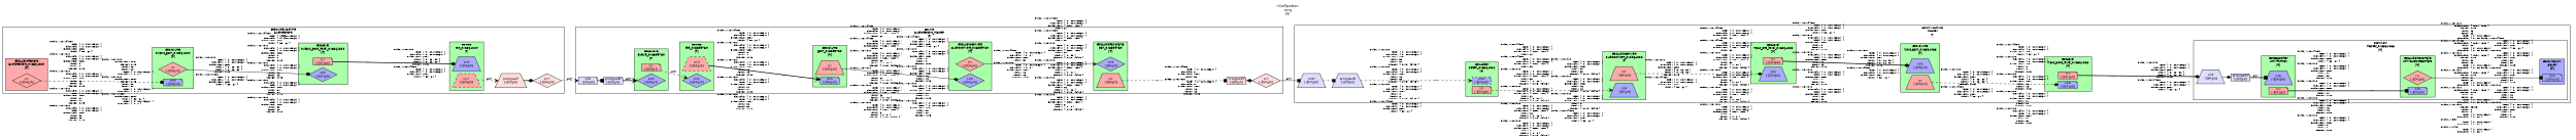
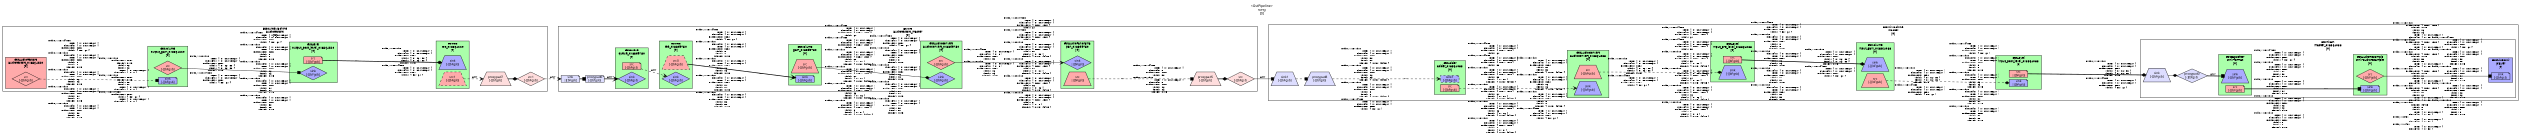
  digraph {
    fontname=sans
    fontsize=10
    label="<GstPipeline>\nsong\n[0]"
    labelloc=t
    nodesep=.1
    rankdir=LR
    ranksep=.2
    node [color=black fillcolor="#ffaaaa" fontname=sans fontsize=9 margin="0.0,0.0" shape=trapezium style="filled,solid"]
    edge [arrowhead=box fontname=monospace fontsize=9 labelangle=0 labeldistance=10 labelfontsize=6 style=dashed]
    n1 [height=0.2 label="src\n[-][bFgsb]" shape=diamond]
    n2 [fillcolor="#aaaaff" height=0.2 label="sink\n[-][bFgsb]" shape=diamond]
    n3 [fillcolor="#aaaaff" height=0.2 label="sink\n[-][bFgsb]" shape=diamond]
    n4 [height=0.2 label="src\n[-][bFgsb]"]
    n5 [height=0.2 label="src\n[-][bFgsb]"]
    n6 [fillcolor="#aaaaff" height=0.2 label="sink\n[-][bFgsb]" shape=note]
    n7 [height=0.2 label="src0\n[-][bFgsb]" style="filled,dashed"]
    n8 [fillcolor="#aaaaff" height=0.2 label="sink\n[-][bFgsb]" shape=diamond]
    n9 [height=0.2 label="src\n[-][bFgsb]" shape=note]
    n10 [fillcolor="#aaaaff" height=0.2 label="sink\n[-][bFgsb]" shape=diamond]
    n11 [fillcolor="#ddddff" height=0.2 label="proxypad6\n[-][bfgsb]" shape=note]
    n12 [fillcolor="#ddddff" height=0.2 label="sink\n[-][bFgsb]" shape=note]
-   n13 [fillcolor="#ffdddd" height=0.2 label="proxypad5\n[-][bfgsb]" shape=note]
+   n13 [fillcolor="#ffdddd" height=0.2 label="proxypad5\n[-][bfgsb]"]
    n14 [fillcolor="#ffdddd" height=0.2 label="src\n[-][bFgsb]" shape=diamond]
    n15 [height=0.2 label="src\n[-][bFgsb]" shape=note]
    n16 [fillcolor="#aaaaff" height=0.2 label="sink\n[-][bFgsb]"]
    n17 [height=0.2 label="src\n[-][bFgsb]" shape=note]
    n18 [fillcolor="#aaaaff" height=0.2 label="sink\n[-][bFgsb]" shape=note]
    n19 [fillcolor="#aaaaff" height=0.2 label="sink\n[-][bFgsb]"]
    n20 [height=0.2 label="src\n[-][bFgsb]"]
    n21 [height=0.2 label="src\n[-][bFgsb]"]
    n22 [fillcolor="#aaaaff" height=0.2 label="sink\n[-][bFgsb]"]
    n23 [fillcolor="#aaaaff" height=0.2 label="sink1\n[-][bFgsb]" shape=note style="filled,dashed"]
    n24 [height=0.2 label="src\n[-][bFgsb]" shape=note]
    n25 [fillcolor="#aaaaff" height=0.2 label="sink\n[-][bFgsb]" shape=note]
    n26 [height=0.2 label="src\n[-][bFgsb]" shape=diamond]
    n27 [fillcolor="#aaaaff" height=0.2 label="sink\n[-][bFgsb]" shape=note]
    n28 [fillcolor="#aaaaff" height=0.2 label="sink\n[-][bFgsb]"]
    n29 [height=0.2 label="src\n[-][bFgsb]" shape=note]
    n30 [fillcolor="#ddddff" height=0.2 label="sink\n[-][bFgsb]"]
-   n31 [fillcolor="#ddddff" height=0.2 label="proxypad0\n[-][bfgsb]" shape=note]
+   n31 [fillcolor="#ddddff" height=0.2 label="proxypad0\n[-][bfgsb]" shape=diamond]
    n32 [fillcolor="#ddddff" height=0.2 label="sink1\n[-][bFgsb]"]
    n33 [fillcolor="#ddddff" height=0.2 label="proxypad8\n[-][bfgsb]"]
    n34 [height=0.2 label="src\n[-][bFgsb]" shape=note]
    n35 [fillcolor="#aaaaff" height=0.2 label="sink\n[-][bFgsb]" shape=diamond]
    n36 [height=0.2 label="src\n[-][bFgsb]" shape=diamond]
    n37 [fillcolor="#aaaaff" height=0.2 label="sink\n[-][bFgsb]" shape=note]
    n38 [fillcolor="#aaaaff" height=0.2 label="sink\n[-][bFgsb]"]
    n39 [height=0.2 label="src1\n[-][bFgsb]" style="filled,dashed"]
    n40 [height=0.2 label="src\n[-][bFgsb]" shape=diamond]
    n41 [fillcolor="#ffdddd" height=0.2 label="proxypad7\n[-][bfgsb]"]
    n42 [fillcolor="#ffdddd" height=0.2 label="src1\n[-][bFgsb]" shape=diamond]
    subgraph cluster_1 {
      color=black
      fillcolor="#ffffff"
      fontname="Bitstream Vera Sans"
      fontsize=8
      label="BtWire\naudiotestsrc_master\n[0]"
      style=filled
      n11
      n12
      n13
      n14
      subgraph cluster_2 {
        color=black
        fillcolor="#aaffaa"
        fontname="Bitstream Vera Sans"
        fontsize=8
        label="GstAudioConvert\naudioconvert_0x83de750\n[0]"
        style=filled
        n1
        n2
      }
      subgraph cluster_3 {
        color=black
        fillcolor="#aaffaa"
        fontname="Bitstream Vera Sans"
        fontsize=8
        label="GstAudioPanorama\npan_0x83de750\n[0]"
        style=filled
        n3
        n4
      }
      subgraph cluster_4 {
        color=black
        fillcolor="#aaffaa"
        fontname="Bitstream Vera Sans"
        fontsize=8
        label="GstVolume\ngain_0x83de750\n[0]"
        style=filled
        n5
        n6
      }
      subgraph cluster_5 {
        color=black
        fillcolor="#aaffaa"
        fontname="Bitstream Vera Sans"
        fontsize=8
        label="GstTee\ntee_0x83de750\n[0]"
        style=filled
        n7
        n8
      }
      subgraph cluster_6 {
        color=black
        fillcolor="#aaffaa"
        fontname="Bitstream Vera Sans"
        fontsize=8
        label="GstQueue\nqueue_0x83de750\n[0]"
        style=filled
        n9
        n10
      }
    }
    subgraph cluster_7 {
      color=black
      fillcolor="#ffffff"
      fontname="Bitstream Vera Sans"
      fontsize=8
      label="BtSinkMachine\nmaster\n[0]"
      style=filled
      n32
      n33
      subgraph cluster_8 {
        color=black
        fillcolor="#aaffaa"
        fontname="Bitstream Vera Sans"
        fontsize=8
        label="GstLevel\ninput_pre_level_0x8564088\n[0]"
        style=filled
        n15
        n16
      }
      subgraph cluster_9 {
        color=black
        fillcolor="#aaffaa"
        fontname="Bitstream Vera Sans"
        fontsize=8
        label="GstLevel\ninput_post_level_0x8564088\n[0]"
        style=filled
        n17
        n18
      }
      subgraph cluster_10 {
        color=black
        fillcolor="#aaffaa"
        fontname="Bitstream Vera Sans"
        fontsize=8
        label="GstVolume\ninput_gain_0x8564088\n[0]"
        style=filled
        n19
        n20
      }
      subgraph cluster_11 {
        color=black
        fillcolor="#aaffaa"
        fontname="Bitstream Vera Sans"
        fontsize=8
        label="GstAudioConvert\naudioconvert_0x8564088\n[0]"
        style=filled
        n21
        n22
      }
      subgraph cluster_12 {
        color=black
        fillcolor="#aaffaa"
        fontname="Bitstream Vera Sans"
        fontsize=8
        label="GstAdder\nadder_0x8564088\n[0]"
        style=filled
        n23
        n24
      }
      subgraph cluster_13 {
        color=black
        fillcolor="#ffffff"
        fontname="Bitstream Vera Sans"
        fontsize=8
        label="BtSinkBin\nmaster_0x8564088\n[0]"
        style=filled
        n30
        n31
        subgraph cluster_14 {
          color=black
          fillcolor="#aaaaff"
          fontname="Bitstream Vera Sans"
          fontsize=8
          label="GstPulseSink\nplayer\n[0]"
          style=filled
          n25
        }
        subgraph cluster_15 {
          color=black
          fillcolor="#aaffaa"
          fontname="Bitstream Vera Sans"
          fontsize=8
          label="GstAudioResample\nsink-audioresample\n[0]"
          style=filled
          n26
          n27
        }
        subgraph cluster_16 {
          color=black
          fillcolor="#aaffaa"
          fontname="Bitstream Vera Sans"
          fontsize=8
          label="GstCapsFilter\nsink-format\n[0]"
          style=filled
          n28
          n29
        }
      }
    }
    subgraph cluster_17 {
      color=black
      fillcolor="#ffffff"
      fontname="Bitstream Vera Sans"
      fontsize=8
      label="BtSourceMachine\naudiotestsrc\n[0]"
      style=filled
      n41
      n42
      subgraph cluster_18 {
        color=black
        fillcolor="#aaffaa"
        fontname="Bitstream Vera Sans"
        fontsize=8
        label="GstLevel\noutput_post_level_0x8564220\n[0]"
        style=filled
        n34
        n35
      }
      subgraph cluster_19 {
        color=black
        fillcolor="#aaffaa"
        fontname="Bitstream Vera Sans"
        fontsize=8
        label="GstVolume\noutput_gain_0x8564220\n[0]"
        style=filled
        n36
        n37
      }
      subgraph cluster_20 {
        color=black
        fillcolor="#aaffaa"
        fontname="Bitstream Vera Sans"
        fontsize=8
        label="GstTee\ntee_0x8564220\n[0]"
        style=filled
        n38
        n39
      }
      subgraph cluster_21 {
        color=black
        fillcolor="#ffaaaa"
        fontname="Bitstream Vera Sans"
        fontsize=8
        label="GstAudioTestSrc\naudiotestsrc_0x8564220\n[0]"
        style=filled
        n40
      }
    }
    n1 -> n3 [arrowhead=vee headlabel="audio/x-raw-float\l                rate: [ 1, 2147483647 ]\l            channels: [ 1, 2147483647 ]\l          endianness: { 1234, 4321 }\l               width: 64\laudio/x-raw-float\l                rate: [ 1, 2147483647 ]\l            channels: [ 1, 2147483647 ]\l          endianness: { 1234, 4321 }\l               width: 32\laudio/x-raw-int\l                rate: [ 1, 2147483647 ]\l            channels: [ 1, 2147483647 ]\l          endianness: { 1234, 4321 }\l               width: 32\l               depth: [ 1, 32 ]\l              signed: { true, false }\laudio/x-raw-int\l                rate: [ 1, 2147483647 ]\l            channels: [ 1, 2147483647 ]\l          endianness: { 1234, 4321 }\l               width: 24\l               depth: [ 1, 24 ]\l              signed: { true, false }\laudio/x-raw-int\l                rate: [ 1, 2147483647 ]\l            channels: [ 1, 2147483647 ]\l          endianness: { 1234, 4321 }\l               width: 16\l               depth: [ 1, 16 ]\l              signed: { true, false }\laudio/x-raw-int\l                rate: [ 1, 2147483647 ]\l            channels: [ 1, 2147483647 ]\l          endianness: { 1234, 4321 }\l               width: 8\l               depth: [ 1, 8 ]\l              signed: { true, false }\l" label="                                                  " style=solid taillabel="audio/x-raw-float\l                rate: [ 1, 2147483647 ]\l            channels: [ 1, 2 ]\l          endianness: 1234\l               width: 32\laudio/x-raw-int\l                rate: [ 1, 2147483647 ]\l            channels: [ 1, 2 ]\l          endianness: 1234\l               width: 16\l               depth: 16\l              signed: true\l"]
    n4 -> n13 [headlabel="audio/x-raw-float\l                rate: [ 1, 2147483647 ]\l            channels: 2\l          endianness: 1234\l               width: 32\laudio/x-raw-int\l                rate: [ 1, 2147483647 ]\l            channels: 2\l          endianness: 1234\l               width: 16\l               depth: 16\l              signed: true\l" label="                                                  " taillabel=ANY]
    n5 -> n2 [arrowhead=diamond headlabel="audio/x-raw-float\l                rate: [ 1, 2147483647 ]\l            channels: [ 1, 2147483647 ]\l          endianness: 1234\l               width: { 32, 64 }\laudio/x-raw-int\l            channels: [ 1, 2147483647 ]\l                rate: [ 1, 2147483647 ]\l          endianness: 1234\l               width: 8\l               depth: 8\l              signed: true\laudio/x-raw-int\l            channels: [ 1, 2147483647 ]\l                rate: [ 1, 2147483647 ]\l          endianness: 1234\l               width: 16\l               depth: 16\l              signed: true\laudio/x-raw-int\l            channels: [ 1, 2147483647 ]\l                rate: [ 1, 2147483647 ]\l          endianness: 1234\l               width: 24\l               depth: 24\l              signed: true\laudio/x-raw-int\l            channels: [ 1, 2147483647 ]\l                rate: [ 1, 2147483647 ]\l          endianness: 1234\l               width: 32\l               depth: 32\l              signed: true\l" label="                                                  " style=solid taillabel="audio/x-raw-float\l                rate: [ 1, 2147483647 ]\l            channels: [ 1, 2147483647 ]\l          endianness: { 1234, 4321 }\l               width: 64\laudio/x-raw-float\l                rate: [ 1, 2147483647 ]\l            channels: [ 1, 2147483647 ]\l          endianness: { 1234, 4321 }\l               width: 32\laudio/x-raw-int\l                rate: [ 1, 2147483647 ]\l            channels: [ 1, 2147483647 ]\l          endianness: { 1234, 4321 }\l               width: 32\l               depth: [ 1, 32 ]\l              signed: { true, false }\laudio/x-raw-int\l                rate: [ 1, 2147483647 ]\l            channels: [ 1, 2147483647 ]\l          endianness: { 1234, 4321 }\l               width: 24\l               depth: [ 1, 24 ]\l              signed: { true, false }\laudio/x-raw-int\l                rate: [ 1, 2147483647 ]\l            channels: [ 1, 2147483647 ]\l          endianness: { 1234, 4321 }\l               width: 16\l               depth: [ 1, 16 ]\l              signed: { true, false }\laudio/x-raw-int\l                rate: [ 1, 2147483647 ]\l            channels: [ 1, 2147483647 ]\l          endianness: { 1234, 4321 }\l               width: 8\l               depth: [ 1, 8 ]\l              signed: { true, false }\l"]
    n7 -> n6 [arrowhead=vee headlabel=ANY label="                                                  " style=bold taillabel="audio/x-raw-float\l                rate: [ 1, 2147483647 ]\l            channels: [ 1, 2147483647 ]\l          endianness: 1234\l               width: { 32, 64 }\laudio/x-raw-int\l            channels: [ 1, 2147483647 ]\l                rate: [ 1, 2147483647 ]\l          endianness: 1234\l               width: 8\l               depth: 8\l              signed: true\laudio/x-raw-int\l            channels: [ 1, 2147483647 ]\l                rate: [ 1, 2147483647 ]\l          endianness: 1234\l               width: 16\l               depth: 16\l              signed: true\laudio/x-raw-int\l            channels: [ 1, 2147483647 ]\l                rate: [ 1, 2147483647 ]\l          endianness: 1234\l               width: 24\l               depth: 24\l              signed: true\laudio/x-raw-int\l            channels: [ 1, 2147483647 ]\l                rate: [ 1, 2147483647 ]\l          endianness: 1234\l               width: 32\l               depth: 32\l              signed: true\l"]
    n9 -> n8 [arrowhead=vee label=ANY labelangle="" labeldistance=""]
    n11 -> n10 [arrowhead=vee label=ANY style=bold labelangle="" labeldistance=""]
    n12 -> n11 [style=bold labelangle="" labeldistance=""]
    n13 -> n14 [arrowhead=diamond style=bold labelangle="" labeldistance=""]
    n14 -> n32 [label=ANY style=solid labelangle="" labeldistance=""]
    n15 -> n19 [arrowhead=diamond headlabel="audio/x-raw-int\l                rate: [ 1, 2147483647 ]\l            channels: [ 1, 2147483647 ]\l          endianness: 1234\l               width: { 8, 16, 32 }\l               depth: { 8, 16, 32 }\l              signed: true\laudio/x-raw-float\l                rate: [ 1, 2147483647 ]\l            channels: [ 1, 2147483647 ]\l          endianness: 1234\l               width: { 32, 64 }\l" label="                                                  " style=bold taillabel="audio/x-raw-float\l                rate: [ 1, 2147483647 ]\l            channels: [ 1, 2147483647 ]\l          endianness: 1234\l               width: { 32, 64 }\laudio/x-raw-int\l            channels: [ 1, 2147483647 ]\l                rate: [ 1, 2147483647 ]\l          endianness: 1234\l               width: 8\l               depth: 8\l              signed: true\laudio/x-raw-int\l            channels: [ 1, 2147483647 ]\l                rate: [ 1, 2147483647 ]\l          endianness: 1234\l               width: 16\l               depth: 16\l              signed: true\laudio/x-raw-int\l            channels: [ 1, 2147483647 ]\l                rate: [ 1, 2147483647 ]\l          endianness: 1234\l               width: 24\l               depth: 24\l              signed: true\laudio/x-raw-int\l            channels: [ 1, 2147483647 ]\l                rate: [ 1, 2147483647 ]\l          endianness: 1234\l               width: 32\l               depth: 32\l              signed: true\l"]
    n17 -> n30 [arrowhead=diamond headlabel="audio/x-raw-int\l                rate: [ 1, 2147483647 ]\l            channels: [ 1, 2147483647 ]\l          endianness: 1234\l               width: { 8, 16, 32 }\l               depth: { 8, 16, 32 }\l              signed: true\laudio/x-raw-float\l                rate: [ 1, 2147483647 ]\l            channels: [ 1, 2147483647 ]\l          endianness: 1234\l               width: { 32, 64 }\l" label="                                                  " style=bold taillabel=ANY]
    n20 -> n18 [arrowhead=diamond headlabel="audio/x-raw-float\l                rate: [ 1, 2147483647 ]\l            channels: [ 1, 2147483647 ]\l          endianness: 1234\l               width: { 32, 64 }\laudio/x-raw-int\l            channels: [ 1, 2147483647 ]\l                rate: [ 1, 2147483647 ]\l          endianness: 1234\l               width: 8\l               depth: 8\l              signed: true\laudio/x-raw-int\l            channels: [ 1, 2147483647 ]\l                rate: [ 1, 2147483647 ]\l          endianness: 1234\l               width: 16\l               depth: 16\l              signed: true\laudio/x-raw-int\l            channels: [ 1, 2147483647 ]\l                rate: [ 1, 2147483647 ]\l          endianness: 1234\l               width: 24\l               depth: 24\l              signed: true\laudio/x-raw-int\l            channels: [ 1, 2147483647 ]\l                rate: [ 1, 2147483647 ]\l          endianness: 1234\l               width: 32\l               depth: 32\l              signed: true\l" label="                                                  " taillabel="audio/x-raw-int\l                rate: [ 1, 2147483647 ]\l            channels: [ 1, 2147483647 ]\l          endianness: 1234\l               width: { 8, 16, 32 }\l               depth: { 8, 16, 32 }\l              signed: true\laudio/x-raw-float\l                rate: [ 1, 2147483647 ]\l            channels: [ 1, 2147483647 ]\l          endianness: 1234\l               width: { 32, 64 }\l"]
    n21 -> n16 [arrowhead=diamond headlabel="audio/x-raw-float\l                rate: [ 1, 2147483647 ]\l            channels: [ 1, 2147483647 ]\l          endianness: { 1234, 4321 }\l               width: 64\laudio/x-raw-float\l                rate: [ 1, 2147483647 ]\l            channels: [ 1, 2147483647 ]\l          endianness: { 1234, 4321 }\l               width: 32\laudio/x-raw-int\l                rate: [ 1, 2147483647 ]\l            channels: [ 1, 2147483647 ]\l          endianness: { 1234, 4321 }\l               width: 32\l               depth: [ 1, 32 ]\l              signed: { true, false }\laudio/x-raw-int\l                rate: [ 1, 2147483647 ]\l            channels: [ 1, 2147483647 ]\l          endianness: { 1234, 4321 }\l               width: 24\l               depth: [ 1, 24 ]\l              signed: { true, false }\laudio/x-raw-int\l                rate: [ 1, 2147483647 ]\l            channels: [ 1, 2147483647 ]\l          endianness: { 1234, 4321 }\l               width: 16\l               depth: [ 1, 16 ]\l              signed: { true, false }\laudio/x-raw-int\l                rate: [ 1, 2147483647 ]\l            channels: [ 1, 2147483647 ]\l          endianness: { 1234, 4321 }\l               width: 8\l               depth: [ 1, 8 ]\l              signed: { true, false }\l" label="                                                  " taillabel="audio/x-raw-int\l                rate: [ 1, 2147483647 ]\l            channels: [ 1, 2147483647 ]\l          endianness: 1234\l               width: { 8, 16, 32 }\l               depth: { 8, 16, 32 }\l              signed: true\laudio/x-raw-float\l                rate: [ 1, 2147483647 ]\l            channels: [ 1, 2147483647 ]\l          endianness: 1234\l               width: { 32, 64 }\l"]
    n24 -> n22 [arrowhead=vee headlabel="audio/x-raw-int\l                rate: [ 1, 2147483647 ]\l            channels: [ 1, 2147483647 ]\l          endianness: 1234\l               width: 32\l               depth: 32\l              signed: { true, false }\laudio/x-raw-int\l                rate: [ 1, 2147483647 ]\l            channels: [ 1, 2147483647 ]\l          endianness: 1234\l               width: 16\l               depth: 16\l              signed: { true, false }\laudio/x-raw-int\l                rate: [ 1, 2147483647 ]\l            channels: [ 1, 2147483647 ]\l          endianness: 1234\l               width: 8\l               depth: 8\l              signed: { true, false }\laudio/x-raw-float\l                rate: [ 1, 2147483647 ]\l            channels: [ 1, 2147483647 ]\l          endianness: 1234\l               width: { 32, 64 }\l" label="                                                  " taillabel="audio/x-raw-float\l                rate: [ 1, 2147483647 ]\l            channels: [ 1, 2147483647 ]\l          endianness: { 1234, 4321 }\l               width: 64\laudio/x-raw-float\l                rate: [ 1, 2147483647 ]\l            channels: [ 1, 2147483647 ]\l          endianness: { 1234, 4321 }\l               width: 32\laudio/x-raw-int\l                rate: [ 1, 2147483647 ]\l            channels: [ 1, 2147483647 ]\l          endianness: { 1234, 4321 }\l               width: 32\l               depth: [ 1, 32 ]\l              signed: { true, false }\laudio/x-raw-int\l                rate: [ 1, 2147483647 ]\l            channels: [ 1, 2147483647 ]\l          endianness: { 1234, 4321 }\l               width: 24\l               depth: [ 1, 24 ]\l              signed: { true, false }\laudio/x-raw-int\l                rate: [ 1, 2147483647 ]\l            channels: [ 1, 2147483647 ]\l          endianness: { 1234, 4321 }\l               width: 16\l               depth: [ 1, 16 ]\l              signed: { true, false }\laudio/x-raw-int\l                rate: [ 1, 2147483647 ]\l            channels: [ 1, 2147483647 ]\l          endianness: { 1234, 4321 }\l               width: 8\l               depth: [ 1, 8 ]\l              signed: { true, false }\l"]
    n26 -> n25 [headlabel="audio/x-raw-float\l                rate: [ 1, 2147483647 ]\l            channels: [ 1, 2147483647 ]\l          endianness: 1234\l               width: { 32, 64 }\laudio/x-raw-int\l                rate: [ 1, 2147483647 ]\l            channels: [ 1, 2147483647 ]\l          endianness: 1234\l               width: 32\l               depth: 32\l              signed: true\laudio/x-raw-int\l                rate: [ 1, 2147483647 ]\l            channels: [ 1, 2147483647 ]\l          endianness: 1234\l               width: 24\l               depth: 24\l              signed: true\laudio/x-raw-int\l                rate: [ 1, 2147483647 ]\l            channels: [ 1, 2147483647 ]\l          endianness: 1234\l               width: 16\l               depth: 16\l              signed: true\laudio/x-raw-int\l                rate: [ 1, 2147483647 ]\l            channels: [ 1, 2147483647 ]\l          endianness: 1234\l               width: 8\l               depth: 8\l              signed: true\l" label="                                                  " style=solid taillabel="audio/x-raw-int\l          endianness: { 1234, 4321 }\l              signed: true\l               width: 16\l               depth: 16\l                rate: [ 1, 2147483647 ]\l            channels: [ 1, 32 ]\laudio/x-raw-float\l          endianness: { 1234, 4321 }\l               width: 32\l                rate: [ 1, 2147483647 ]\l            channels: [ 1, 32 ]\laudio/x-raw-int\l          endianness: { 1234, 4321 }\l              signed: true\l               width: 32\l               depth: 32\l                rate: [ 1, 2147483647 ]\l            channels: [ 1, 32 ]\laudio/x-raw-int\l          endianness: { 1234, 4321 }\l              signed: true\l               width: 24\l               depth: 24\l                rate: [ 1, 2147483647 ]\l            channels: [ 1, 32 ]\laudio/x-raw-int\l          endianness: { 1234, 4321 }\l              signed: true\l               width: 32\l               depth: 24\l                rate: [ 1, 2147483647 ]\l            channels: [ 1, 32 ]\laudio/x-raw-int\l              signed: false\l               width: 8\l               depth: 8\l                rate: [ 1, 2147483647 ]\l            channels: [ 1, 32 ]\laudio/x-alaw\l                rate: [ 1, 2147483647 ]\l            channels: [ 1, 32 ]\laudio/x-mulaw\l                rate: [ 1, 2147483647 ]\l            channels: [ 1, 32 ]\l"]
    n29 -> n27 [headlabel=ANY label="                                                  " style=bold taillabel="audio/x-raw-float\l                rate: [ 1, 2147483647 ]\l            channels: [ 1, 2147483647 ]\l          endianness: 1234\l               width: { 32, 64 }\laudio/x-raw-int\l                rate: [ 1, 2147483647 ]\l            channels: [ 1, 2147483647 ]\l          endianness: 1234\l               width: 32\l               depth: 32\l              signed: true\laudio/x-raw-int\l                rate: [ 1, 2147483647 ]\l            channels: [ 1, 2147483647 ]\l          endianness: 1234\l               width: 24\l               depth: 24\l              signed: true\laudio/x-raw-int\l                rate: [ 1, 2147483647 ]\l            channels: [ 1, 2147483647 ]\l          endianness: 1234\l               width: 16\l               depth: 16\l              signed: true\laudio/x-raw-int\l                rate: [ 1, 2147483647 ]\l            channels: [ 1, 2147483647 ]\l          endianness: 1234\l               width: 8\l               depth: 8\l              signed: true\l"]
    n30 -> n31 [arrowhead=diamond style=solid labelangle="" labeldistance=""]
    n31 -> n28 [label=ANY style=bold labelangle="" labeldistance=""]
    n32 -> n33 [labelangle="" labeldistance=""]
    n33 -> n23 [arrowhead=vee headlabel=ANY label="                                                  " taillabel="audio/x-raw-int\l                rate: [ 1, 2147483647 ]\l            channels: [ 1, 2147483647 ]\l          endianness: 1234\l               width: 32\l               depth: 32\l              signed: { true, false }\laudio/x-raw-int\l                rate: [ 1, 2147483647 ]\l            channels: [ 1, 2147483647 ]\l          endianness: 1234\l               width: 16\l               depth: 16\l              signed: { true, false }\laudio/x-raw-int\l                rate: [ 1, 2147483647 ]\l            channels: [ 1, 2147483647 ]\l          endianness: 1234\l               width: 8\l               depth: 8\l              signed: { true, false }\laudio/x-raw-float\l                rate: [ 1, 2147483647 ]\l            channels: [ 1, 2147483647 ]\l          endianness: 1234\l               width: { 32, 64 }\l"]
    n34 -> n38 [arrowhead=diamond headlabel="audio/x-raw-int\l                rate: [ 1, 2147483647 ]\l            channels: [ 1, 2147483647 ]\l          endianness: 1234\l               width: { 8, 16, 32 }\l               depth: { 8, 16, 32 }\l              signed: true\laudio/x-raw-float\l                rate: [ 1, 2147483647 ]\l            channels: [ 1, 2147483647 ]\l          endianness: 1234\l               width: { 32, 64 }\l" label="                                                  " style=bold taillabel=ANY]
    n36 -> n35 [headlabel="audio/x-raw-float\l                rate: [ 1, 2147483647 ]\l            channels: [ 1, 2147483647 ]\l          endianness: 1234\l               width: { 32, 64 }\laudio/x-raw-int\l            channels: [ 1, 2147483647 ]\l                rate: [ 1, 2147483647 ]\l          endianness: 1234\l               width: 8\l               depth: 8\l              signed: true\laudio/x-raw-int\l            channels: [ 1, 2147483647 ]\l                rate: [ 1, 2147483647 ]\l          endianness: 1234\l               width: 16\l               depth: 16\l              signed: true\laudio/x-raw-int\l            channels: [ 1, 2147483647 ]\l                rate: [ 1, 2147483647 ]\l          endianness: 1234\l               width: 24\l               depth: 24\l              signed: true\laudio/x-raw-int\l            channels: [ 1, 2147483647 ]\l                rate: [ 1, 2147483647 ]\l          endianness: 1234\l               width: 32\l               depth: 32\l              signed: true\l" label="                                                  " style=solid taillabel="audio/x-raw-int\l                rate: [ 1, 2147483647 ]\l            channels: [ 1, 2147483647 ]\l          endianness: 1234\l               width: { 8, 16, 32 }\l               depth: { 8, 16, 32 }\l              signed: true\laudio/x-raw-float\l                rate: [ 1, 2147483647 ]\l            channels: [ 1, 2147483647 ]\l          endianness: 1234\l               width: { 32, 64 }\l"]
    n39 -> n41 [arrowhead=vee label=ANY labelangle="" labeldistance=""]
    n40 -> n37 [headlabel="audio/x-raw-int\l          endianness: 1234\l              signed: true\l               width: 16\l               depth: 16\l                rate: [ 1, 2147483647 ]\l            channels: [ 1, 2 ]\laudio/x-raw-int\l          endianness: 1234\l              signed: true\l               width: 32\l               depth: 32\l                rate: [ 1, 2147483647 ]\l            channels: [ 1, 2 ]\laudio/x-raw-float\l          endianness: 1234\l               width: { 32, 64 }\l                rate: [ 1, 2147483647 ]\l            channels: [ 1, 2 ]\l" label="                                                  " taillabel="audio/x-raw-float\l                rate: [ 1, 2147483647 ]\l            channels: [ 1, 2147483647 ]\l          endianness: 1234\l               width: { 32, 64 }\laudio/x-raw-int\l            channels: [ 1, 2147483647 ]\l                rate: [ 1, 2147483647 ]\l          endianness: 1234\l               width: 8\l               depth: 8\l              signed: true\laudio/x-raw-int\l            channels: [ 1, 2147483647 ]\l                rate: [ 1, 2147483647 ]\l          endianness: 1234\l               width: 16\l               depth: 16\l              signed: true\laudio/x-raw-int\l            channels: [ 1, 2147483647 ]\l                rate: [ 1, 2147483647 ]\l          endianness: 1234\l               width: 24\l               depth: 24\l              signed: true\laudio/x-raw-int\l            channels: [ 1, 2147483647 ]\l                rate: [ 1, 2147483647 ]\l          endianness: 1234\l               width: 32\l               depth: 32\l              signed: true\l"]
    n41 -> n42 [arrowhead=diamond style=bold labelangle="" labeldistance=""]
    n42 -> n12 [arrowhead=vee label=ANY labelangle="" labeldistance=""]
  }
